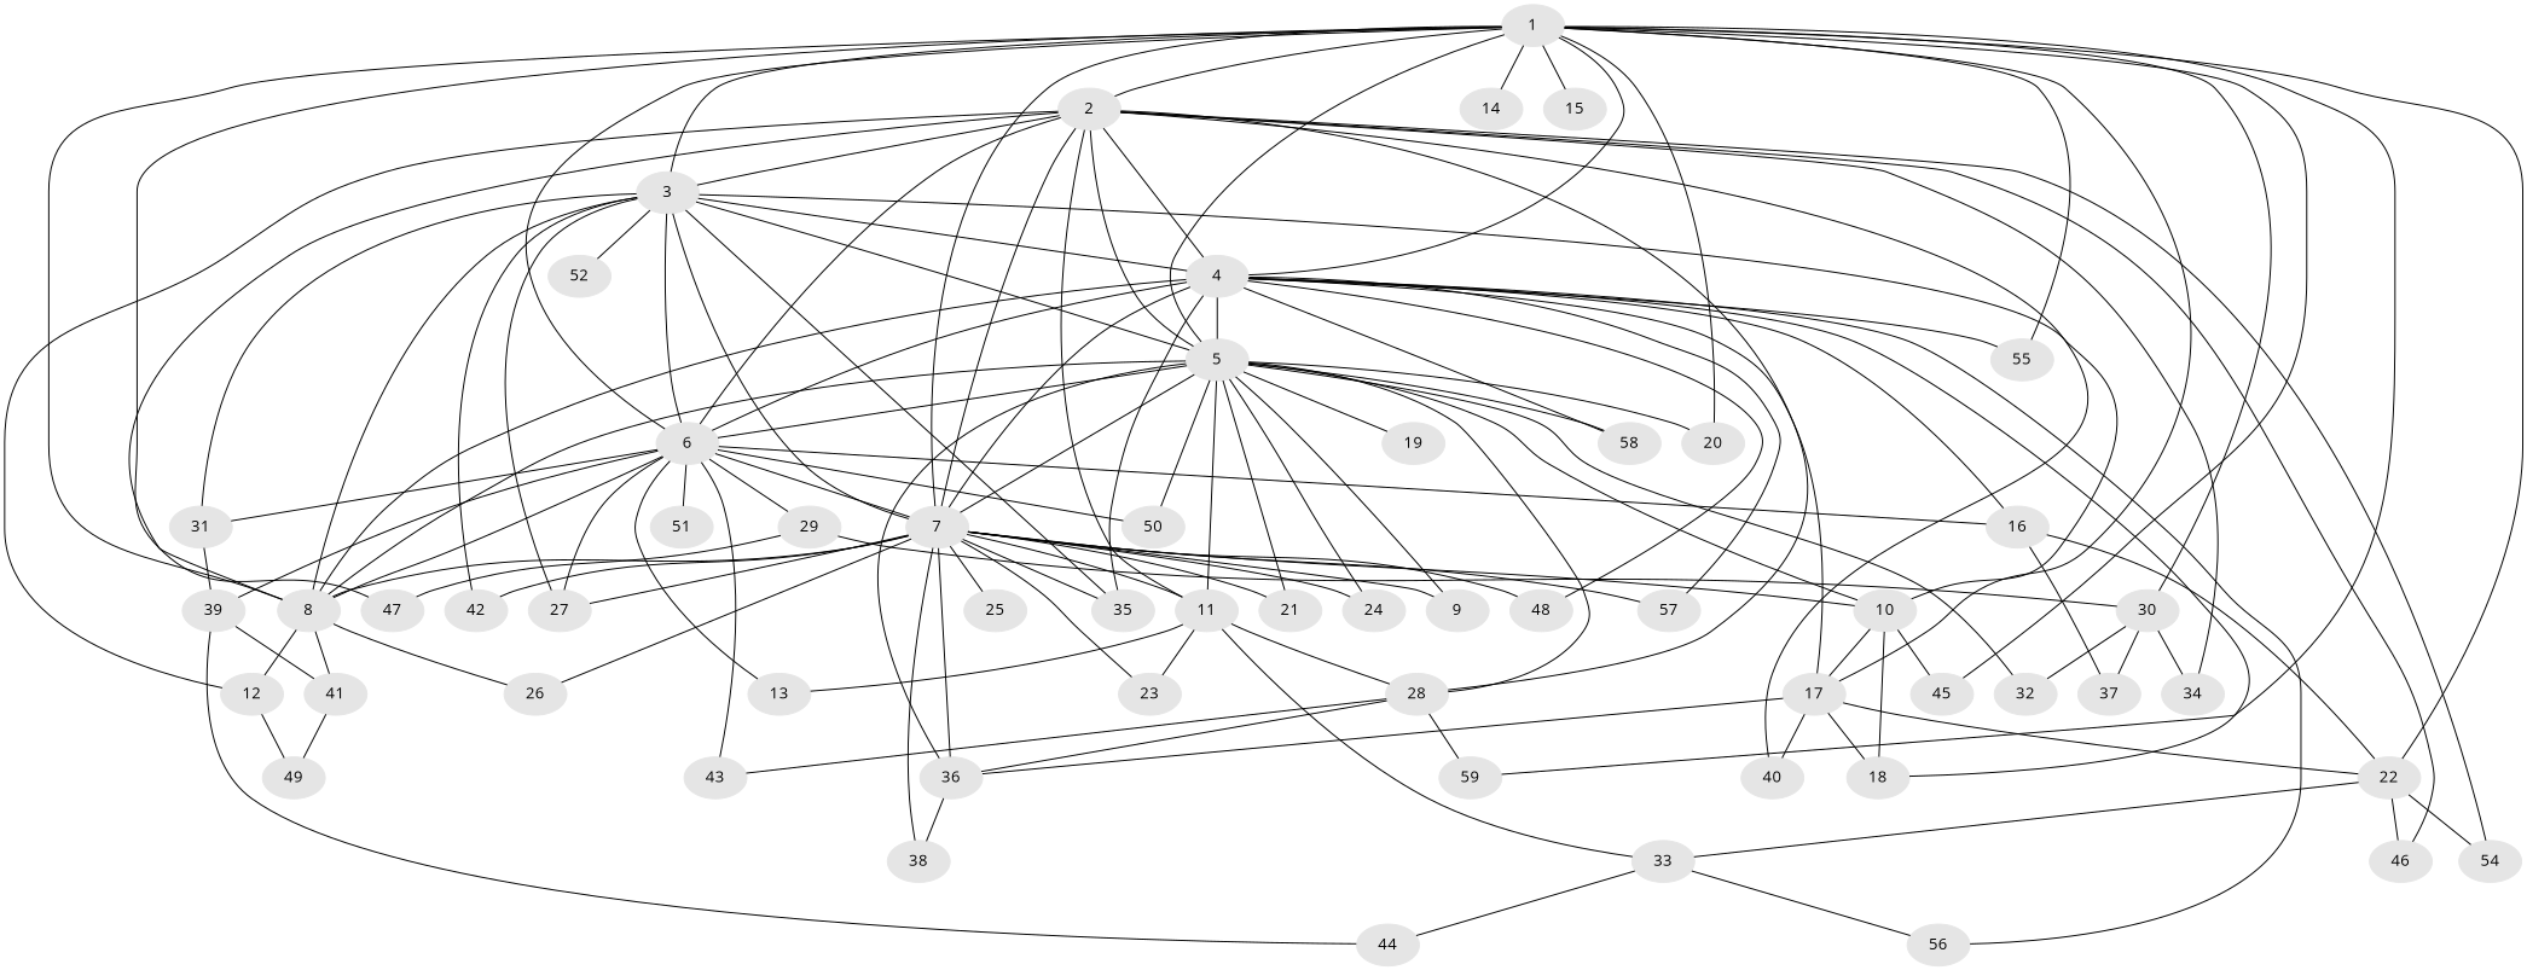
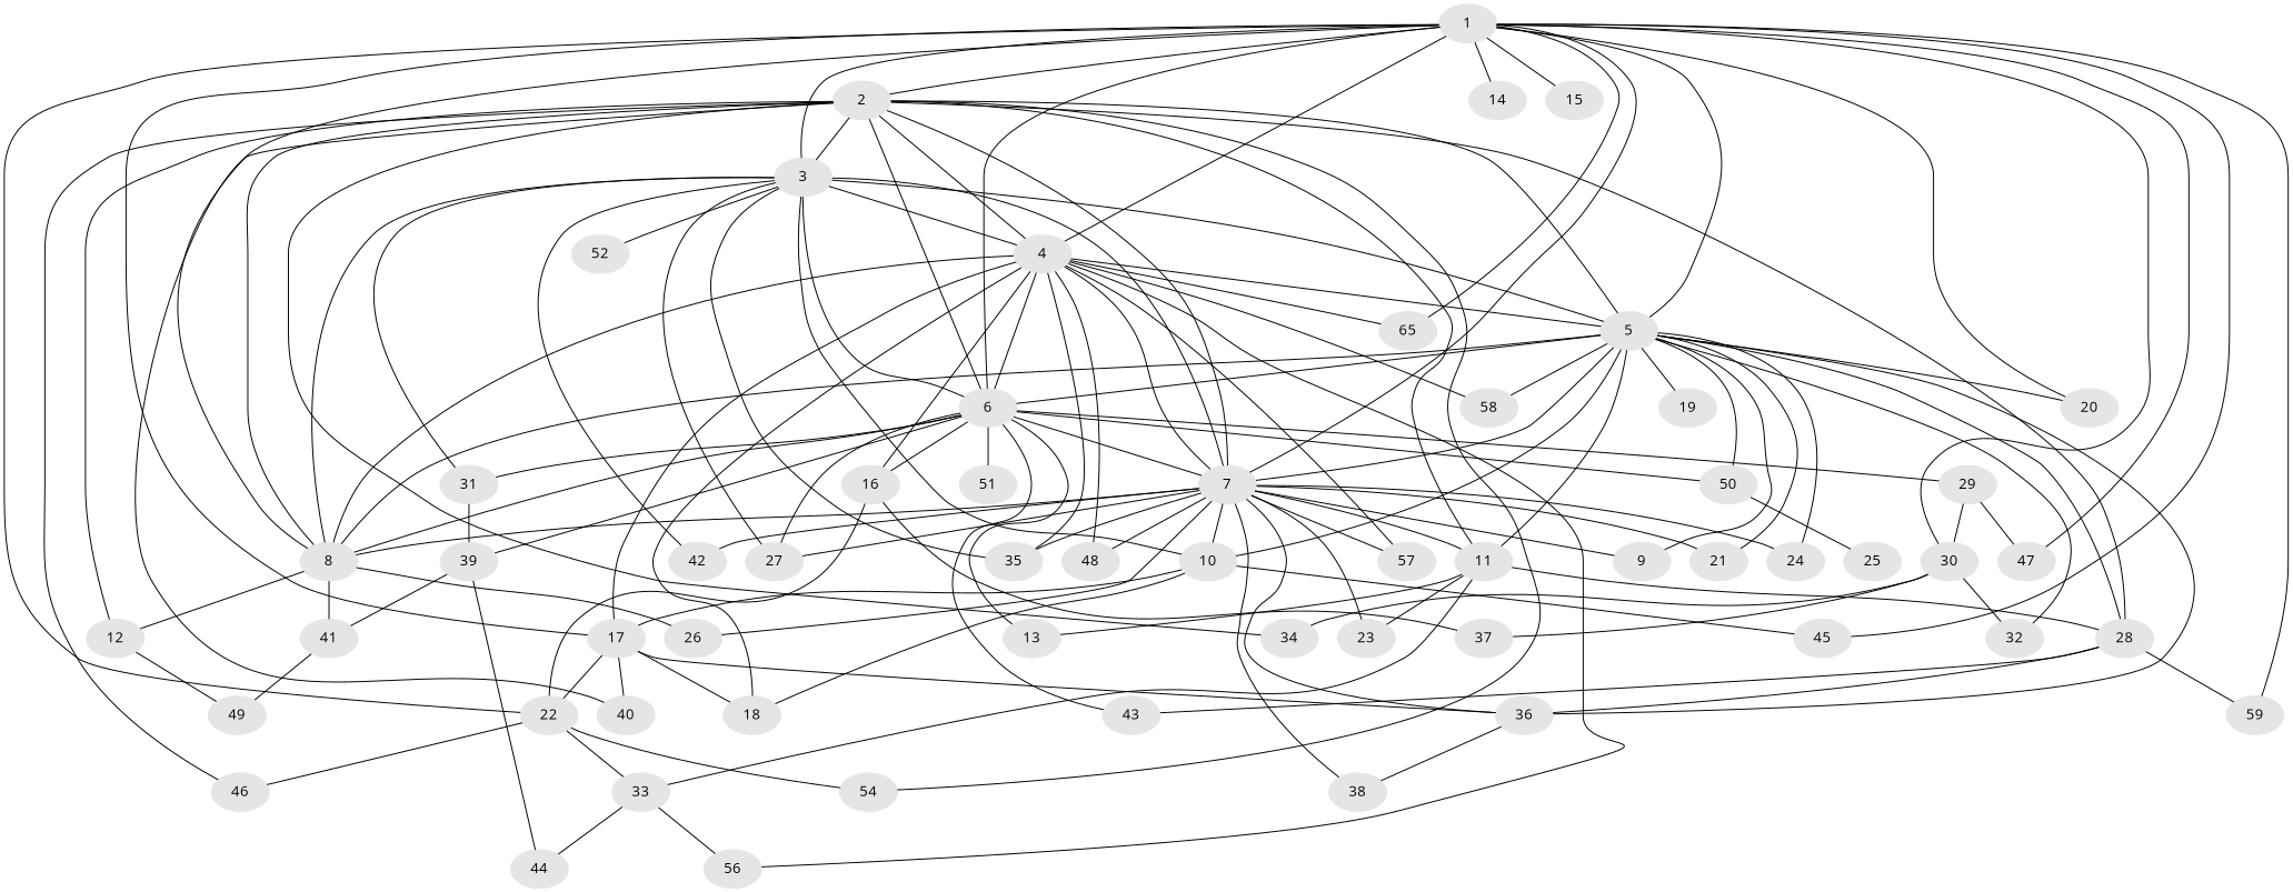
  graph {
    fontname="Open Sans"
    node [color=gray90 fontname="Open Sans" style=filled]
    edge [fontname="Open Sans" weight=1.0]
    1
    2
    3
    4
    5
    6
    7
    8
    14
    15
    17
    20
    22
    30
    45
    47
-   55
+   55 [label=65]
    59
    11
    12
    28
    34
    40
    46
    54
    10
    27
    31
    35
    52
    42
    16
    18
    48
    56
    57
    58
    9
    19
    21
    24
    32
    36
    50
    13
    29
    39
    43
    51
    23
    25
    26
    38
    41
    33
    37
    49
    44
    1 -- 2
    1 -- 3
    1 -- 4 [weight=2.0]
    1 -- 5
    1 -- 6 [weight=3.0]
    1 -- 7
    1 -- 8
    1 -- 14
    1 -- 15
    1 -- 17
    1 -- 20
    1 -- 22
    1 -- 30
    1 -- 45
    1 -- 47
    1 -- 55
    1 -- 59
    2 -- 3
    2 -- 4 [weight=2.0]
    2 -- 5
    2 -- 6 [weight=3.0]
    2 -- 7
    2 -- 8
    2 -- 11
    2 -- 12
    2 -- 28
    2 -- 34
    2 -- 40
    2 -- 46
    2 -- 54
    3 -- 4 [weight=3.0]
    3 -- 5
    3 -- 6 [weight=2.0]
    3 -- 7
    3 -- 8
    3 -- 10
    3 -- 27
    3 -- 31
    3 -- 35
    3 -- 52
    3 -- 42
    4 -- 5 [weight=3.0]
    4 -- 6 [weight=4.0]
    4 -- 7 [weight=3.0]
    4 -- 8 [weight=3.0]
    4 -- 17
    4 -- 55
    4 -- 35
    4 -- 16
    4 -- 18
    4 -- 48
    4 -- 56
    4 -- 57
    4 -- 58
    5 -- 6 [weight=2.0]
    5 -- 7
    5 -- 8
    5 -- 20
    5 -- 11 [weight=2.0]
    5 -- 28
    5 -- 10
    5 -- 58
    5 -- 9
    5 -- 19
    5 -- 21
    5 -- 24
    5 -- 32
    5 -- 36
    5 -- 50
    6 -- 7 [weight=2.0]
    6 -- 8 [weight=2.0]
    6 -- 27
    6 -- 31
    6 -- 16
    6 -- 50
    6 -- 13
    6 -- 29
    6 -- 39
    6 -- 43 [weight=2.0]
    6 -- 51
    7 -- 8
    7 -- 11
    7 -- 10
    7 -- 27
    7 -- 35
    7 -- 42
    7 -- 48
    7 -- 57
    7 -- 9 [weight=2.0]
    7 -- 21
    7 -- 24
    7 -- 36
    7 -- 23
-   7 -- 25
+   50 -- 25
    7 -- 26
    7 -- 38
    8 -- 12
    8 -- 26
    8 -- 41
    17 -- 22
    17 -- 40
    17 -- 18
    17 -- 36
    22 -- 46
    22 -- 54
    22 -- 33
    30 -- 34
    30 -- 32
    30 -- 37
    11 -- 28
    11 -- 13
    11 -- 23
    11 -- 33
    12 -- 49
    28 -- 59
    28 -- 36
    28 -- 43
    10 -- 17
    10 -- 45
    10 -- 18
    31 -- 39
    16 -- 22
    16 -- 37
    36 -- 38
    29 -- 30
    29 -- 47
    39 -- 41
    39 -- 44
    41 -- 49
    33 -- 56
    33 -- 44
  }
